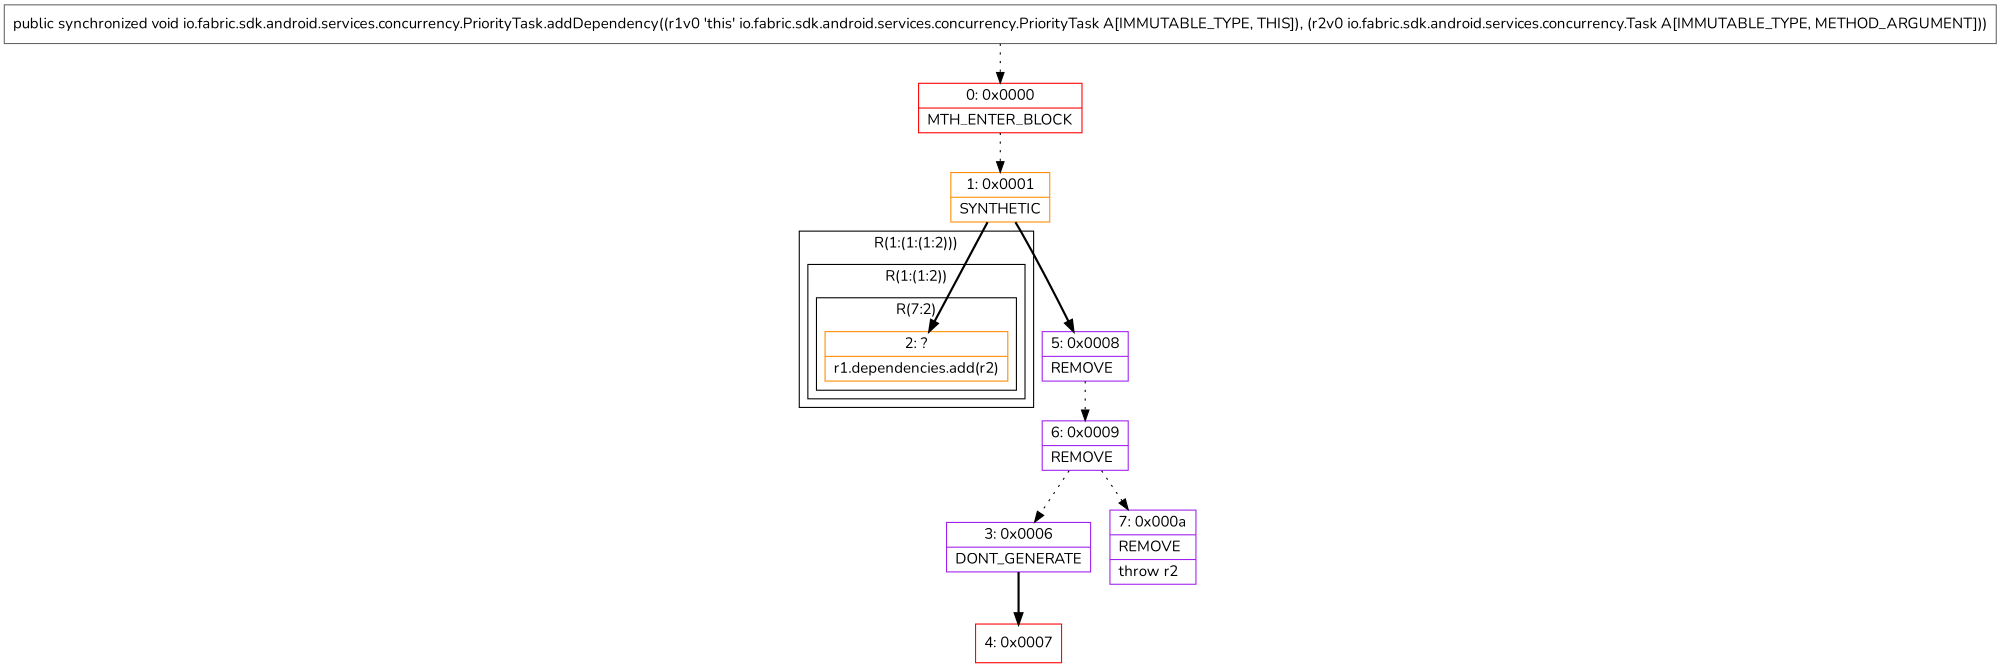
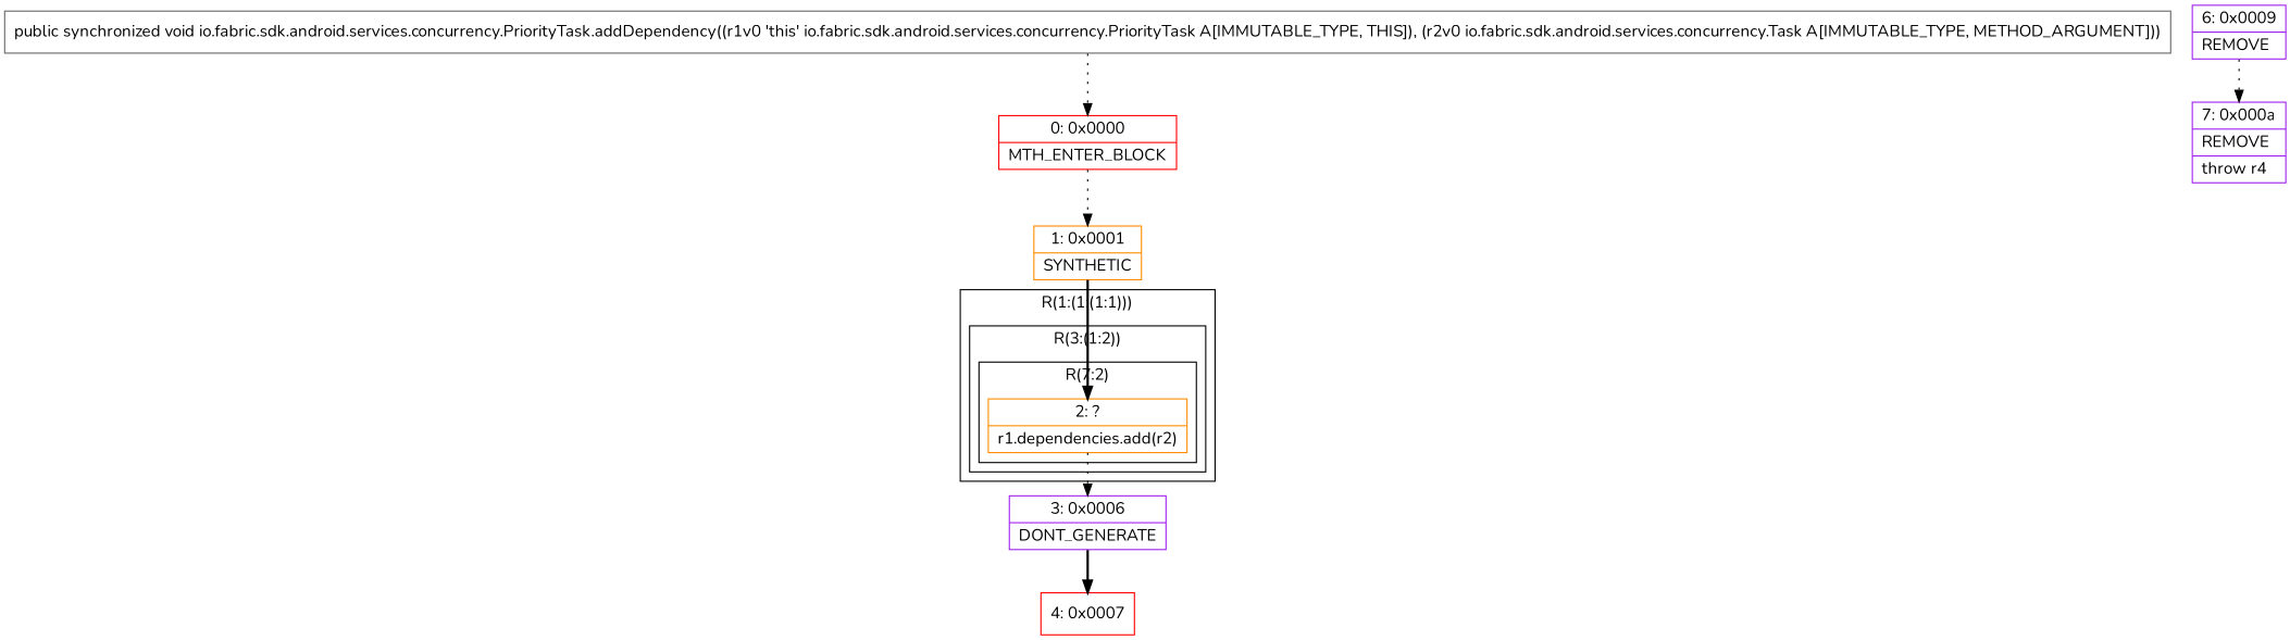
  digraph {
    fontname=Nunito
    node [color=purple fontname=Nunito shape=record]
    edge [fontname=Nunito style=dotted]
    n1 [color=darkorange label="{2\:\ ?|r1.dependencies.add(r2)\l}"]
    n2 [label="{3\:\ 0x0006|DONT_GENERATE\l}"]
    n3 [color=red label="{4\:\ 0x0007}"]
-   n4 [label="{5\:\ 0x0008|REMOVE\l}"]
    n5 [label="{6\:\ 0x0009|REMOVE\l}"]
    n6 [color=red label="{0\:\ 0x0000|MTH_ENTER_BLOCK\l}"]
    n7 [color=darkorange label="{1\:\ 0x0001|SYNTHETIC\l}"]
-   n8 [label="{7\:\ 0x000a|REMOVE\l|throw r2\l}"]
+   n8 [label="{7\:\ 0x000a|REMOVE\l|throw r4\l}"]
    n9 [color=gray40 label="{public synchronized void io.fabric.sdk.android.services.concurrency.PriorityTask.addDependency((r1v0 'this' io.fabric.sdk.android.services.concurrency.PriorityTask A[IMMUTABLE_TYPE, THIS]), (r2v0 io.fabric.sdk.android.services.concurrency.Task A[IMMUTABLE_TYPE, METHOD_ARGUMENT])) }"]
    subgraph cluster_1 {
-     label="R(1:(1:(1:2)))"
+     label="R(1:(1:(1:1)))"
      subgraph cluster_2 {
-       label="R(1:(1:2))"
+       label="R(3:(1:2))"
        subgraph cluster_3 {
          label="R(7:2)"
          n1
        }
      }
    }
-   n5 -> n2
+   n1 -> n2
    n2 -> n3 [style=bold]
-   n4 -> n5
    n5 -> n8
    n6 -> n7
    n7 -> n1 [style=bold]
-   n7 -> n4 [style=bold]
    n9 -> n6
  }
